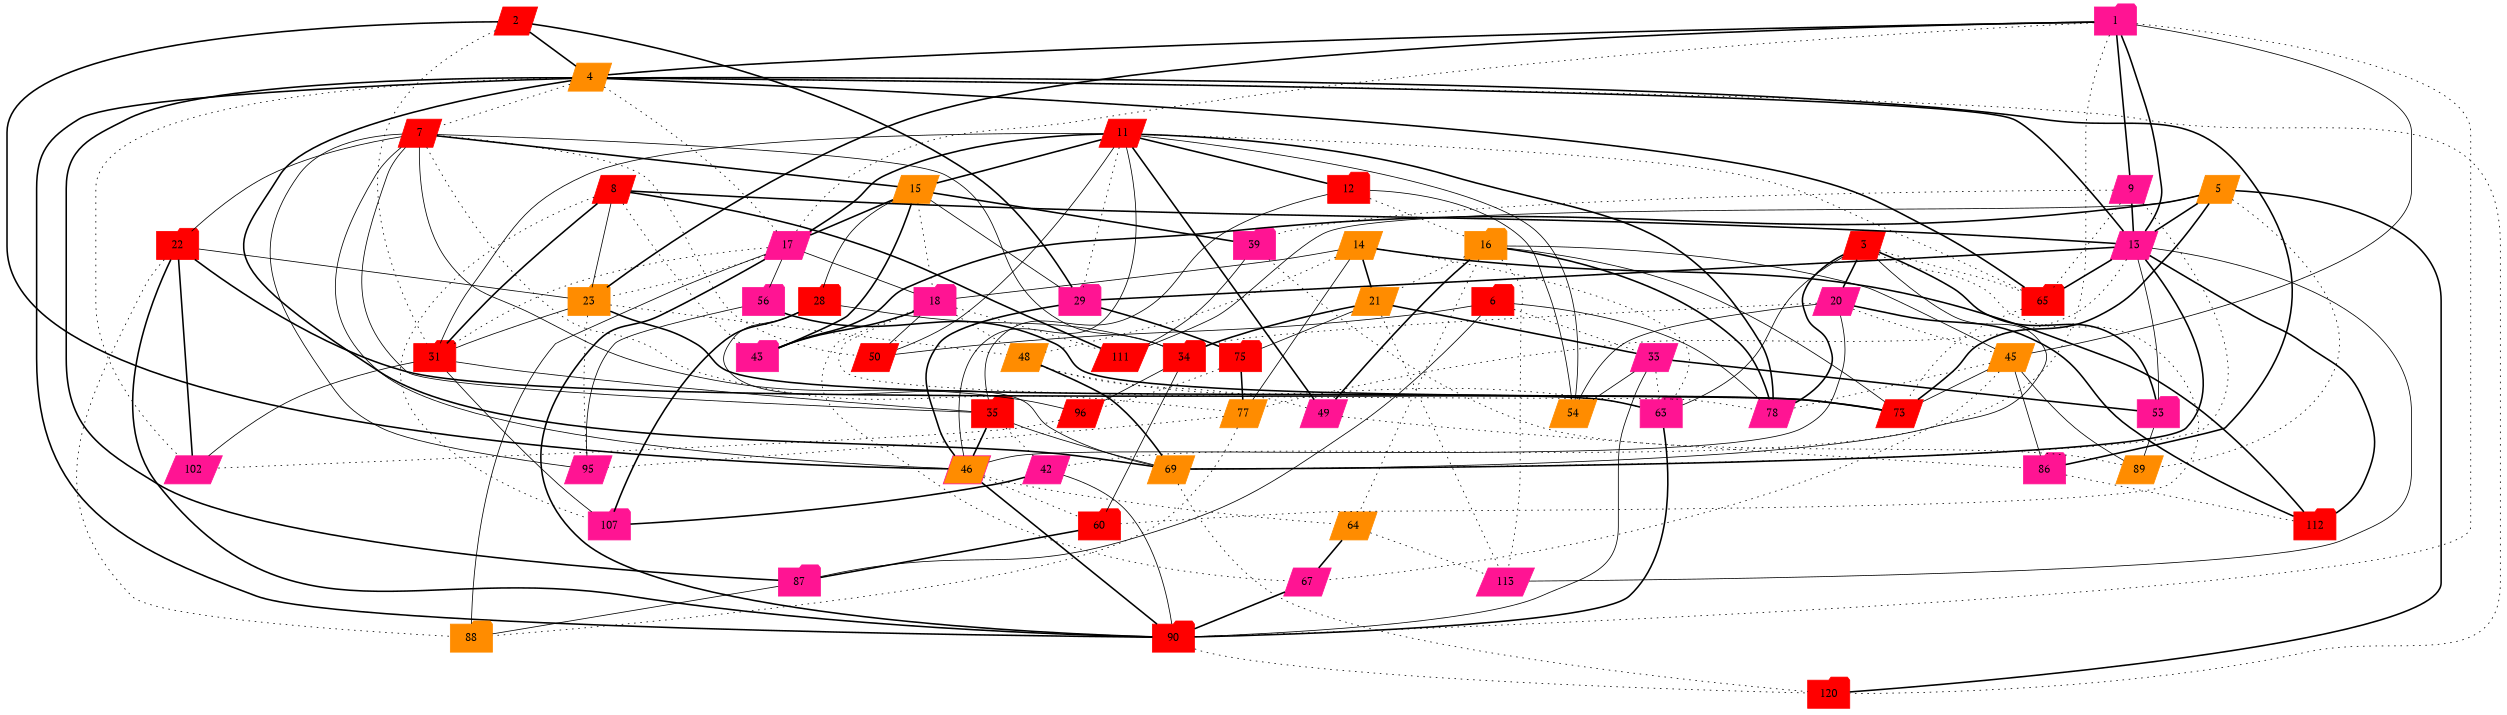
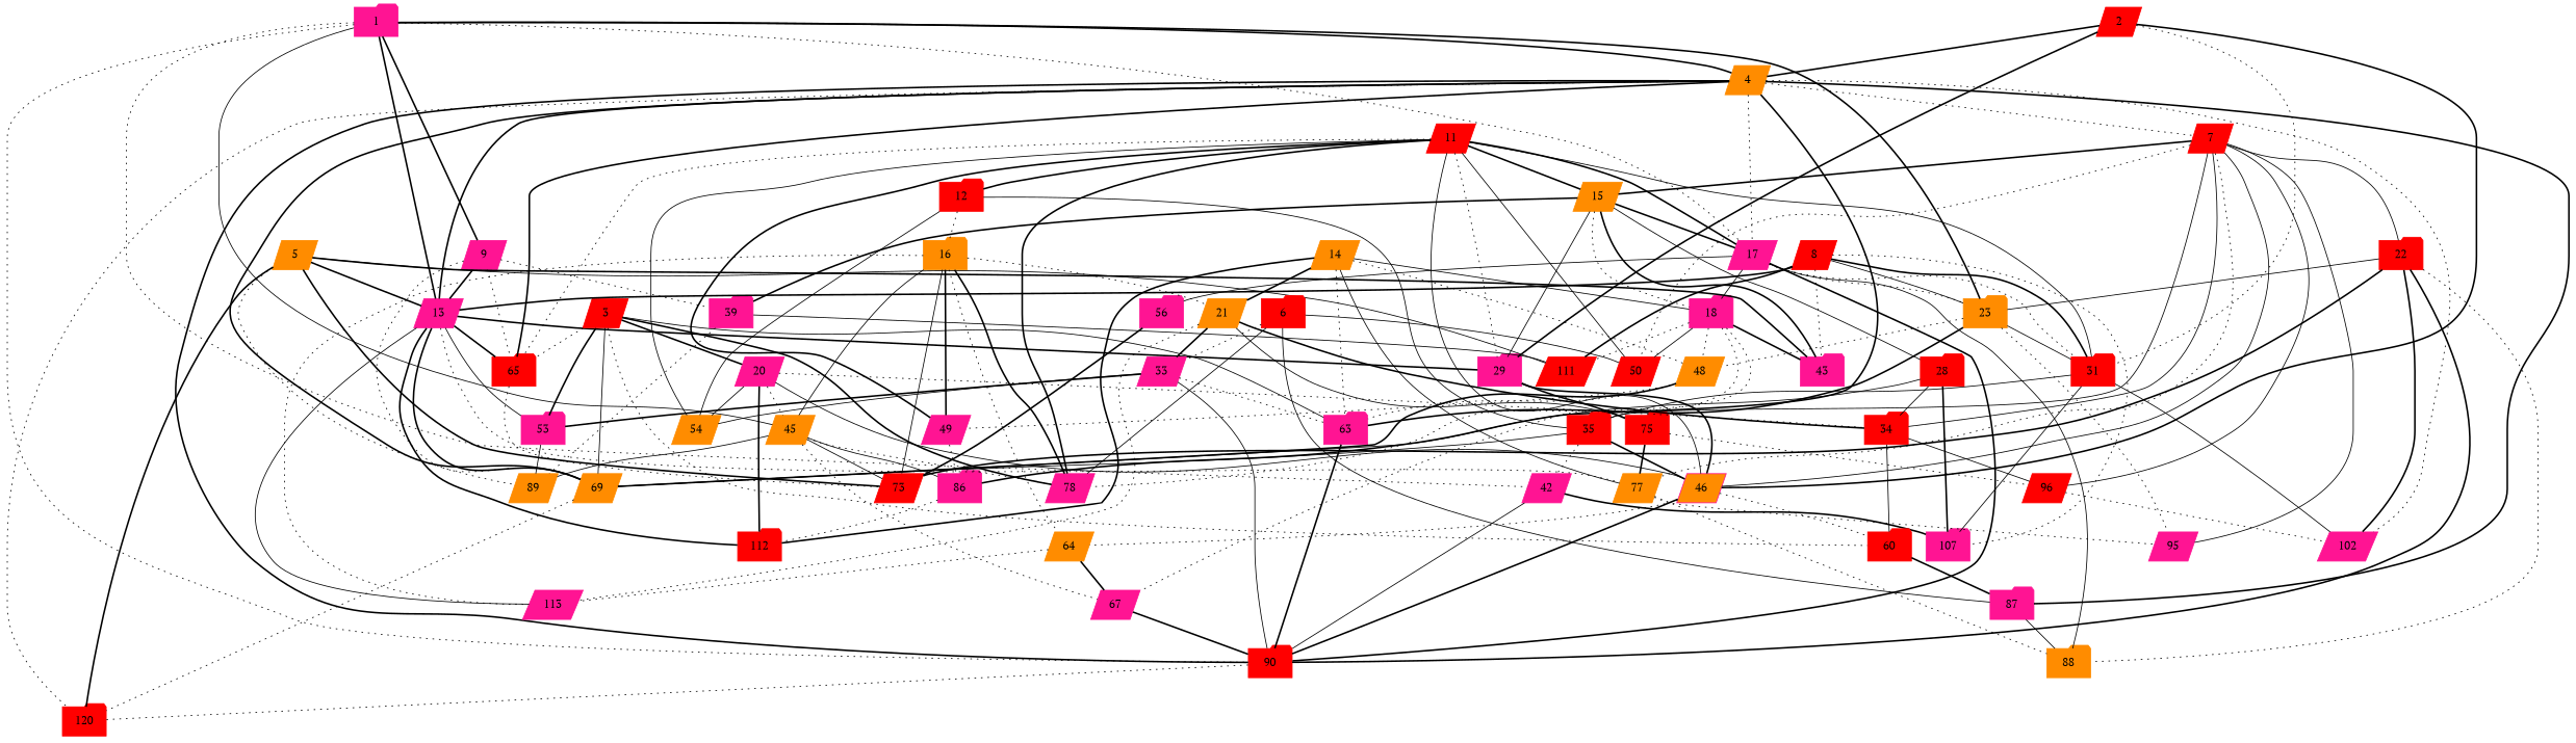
  graph {
    fontname="PT Serif"
    node [color=deeppink fontname="PT Serif" shape=parallelogram style=filled]
    edge [fontname="PT Serif" style=bold]
    1 [shape=folder super="+27"]
    4 [color=darkorange super="+36+52+94"]
    9
    13 [super="+76+26"]
    17 [super="+19+47"]
    23 [color=darkorange shape=folder super="+100+44"]
    42
    45 [color=darkorange super="+93+84"]
    90 [color=red shape=folder super="+98+108"]
    65 [color=red shape=folder super="+70"]
    69 [color=darkorange super="+81+92"]
    7 [color=red super="+59+10"]
    86 [shape=folder]
    87 [shape=folder]
    102
    120 [color=red shape=folder]
    39 [shape=folder]
    29 [shape=folder super="+103"]
    53 [shape=folder]
    77 [color=darkorange super="+85"]
    112 [color=red shape=folder]
    113
    31 [color=red shape=folder super="+40+66"]
    18 [shape=folder super="+97+30"]
    56 [shape=folder]
    88 [color=darkorange shape=folder]
    63 [shape=folder super="+115"]
    95
    48 [color=darkorange super="+99"]
    107 [shape=folder]
    78 [super="+121"]
    73 [color=red super="+116"]
    89 [color=darkorange]
    67
    2 [color=red]
    46 [fillcolor=darkorange super="+80+91+61"]
    75 [color=red shape=folder]
    35 [color=red shape=folder super="+71"]
    60 [color=red shape=folder]
    64 [color=darkorange]
    3 [color=red super="+24+83"]
    20 [super="+114"]
    34 [color=red shape=folder super="+106"]
    54 [color=darkorange]
    50 [color=red]
    15 [color=darkorange super="+51+38+79"]
    22 [color=red shape=folder super="+105"]
    96 [color=red]
    5 [color=darkorange super="+55"]
    43 [shape=folder]
    111 [color=red]
    33 [super="+62"]
    6 [color=red shape=folder]
    28 [color=red shape=folder]
    8 [color=red super="+109"]
    11 [color=red super="+41+58+32"]
    12 [color=red shape=folder]
    49
    16 [color=darkorange shape=folder super="+68"]
    21 [color=darkorange super="+25"]
    14 [color=darkorange super="+118"]
    1 -- 4
    1 -- 9
    1 -- 13
    1 -- 17 [style=dotted]
    1 -- 23
    1 -- 42 [style=dotted]
    1 -- 45 [style=solid]
    1 -- 90 [style=dotted]
    4 -- 13
    4 -- 17 [style=dotted]
    4 -- 90
    4 -- 65
    4 -- 69
    4 -- 7 [style=dotted]
    4 -- 86
    4 -- 87
    4 -- 102 [style=dotted]
    4 -- 120 [style=dotted]
    9 -- 13
    9 -- 65 [style=dotted]
    9 -- 69 [style=dotted]
    9 -- 39 [style=dotted]
    13 -- 65
    13 -- 69
    13 -- 29
    13 -- 53 [style=solid]
    13 -- 77 [style=dotted]
    13 -- 112
    13 -- 113 [style=solid]
    17 -- 23 [style=dotted]
    17 -- 90
    17 -- 31 [style=dotted]
    17 -- 18 [style=solid]
    17 -- 56 [style=solid weight=2]
    17 -- 88 [style=solid]
    23 -- 31 [style=solid]
    23 -- 63
    23 -- 95 [style=dotted]
    23 -- 48 [style=dotted]
    42 -- 90 [style=solid]
    42 -- 107
    45 -- 86 [style=solid]
    45 -- 78 [style=dotted]
    45 -- 73 [style=solid]
    45 -- 89 [style=solid]
    45 -- 67 [style=dotted]
    90 -- 120 [style=dotted]
    65 -- 73 [style=dotted]
    69 -- 120 [style=dotted]
    7 -- 77 [style=dotted]
    7 -- 95 [style=solid]
    7 -- 46 [style=solid]
    7 -- 35 [style=solid]
    7 -- 34 [style=solid]
    7 -- 50 [style=dotted]
    7 -- 15
    7 -- 22 [style=solid]
    7 -- 96 [style=solid]
    86 -- 112 [style=dotted]
    87 -- 88 [style=solid]
    39 -- 89 [style=dotted]
    39 -- 111 [style=solid]
    29 -- 46
    29 -- 75
    53 -- 89 [style=solid]
    77 -- 88 [style=dotted]
    77 -- 95 [style=dotted]
    31 -- 102 [style=solid]
    31 -- 107 [style=solid]
    31 -- 35 [style=solid]
    18 -- 48 [style=dotted]
    18 -- 78 [style=dotted]
    18 -- 67 [style=dotted]
    18 -- 50 [style=solid]
    18 -- 43
    18 -- 111 [style=dotted]
-   56 -- 95 [style=solid]
    56 -- 73
    63 -- 90
    48 -- 69
    48 -- 63 [style=dotted]
    48 -- 49 [style=dotted]
    67 -- 90
    2 -- 4
    2 -- 29
    2 -- 31 [style=dotted]
    2 -- 46
    46 -- 90
    46 -- 60 [style=dotted]
    46 -- 64 [style=dotted]
    75 -- 77
    75 -- 96 [style=dotted]
    35 -- 42 [style=dotted]
    35 -- 69 [style=solid]
    35 -- 46
    60 -- 87
    64 -- 113 [style=dotted]
    64 -- 67
    3 -- 65 [style=dotted]
    3 -- 69 [style=solid]
    3 -- 53
    3 -- 63 [style=solid]
    3 -- 78
    3 -- 60 [style=dotted]
    3 -- 20 [weight=2]
    20 -- 45 [style=dotted]
    20 -- 112
    20 -- 46 [style=solid]
    20 -- 34 [style=dotted]
    20 -- 54 [style=solid]
    34 -- 60 [style=solid]
    34 -- 96 [style=solid]
    15 -- 17 [weight=2]
    15 -- 39
    15 -- 29 [style=solid]
    15 -- 18 [style=dotted weight=2]
    15 -- 43
    15 -- 28 [style=solid]
    22 -- 23 [style=solid]
    22 -- 90
    22 -- 102
    22 -- 88 [style=dotted]
    22 -- 73
    96 -- 102 [style=dotted]
    5 -- 13
    5 -- 120
    5 -- 73
    5 -- 89 [style=dotted]
    5 -- 43
    5 -- 111 [style=solid]
    33 -- 90 [style=solid]
    33 -- 53
    33 -- 63 [style=dotted]
    33 -- 54 [style=solid]
    6 -- 87 [style=solid]
    6 -- 78 [style=solid]
    6 -- 50 [style=solid]
    6 -- 33 [style=dotted]
    28 -- 69 [style=solid]
    28 -- 107
    28 -- 34 [style=solid]
    8 -- 13
    8 -- 23 [style=solid]
    8 -- 31
    8 -- 107 [style=dotted]
    8 -- 43 [style=dotted]
    8 -- 111
    11 -- 17
    11 -- 65 [style=dotted]
    11 -- 29 [style=dotted]
    11 -- 31 [style=solid]
    11 -- 78
    11 -- 46 [style=solid weight=2]
    11 -- 54 [style=solid]
    11 -- 50 [style=solid]
    11 -- 15
    11 -- 12
    11 -- 49
    12 -- 35 [style=solid]
    12 -- 54 [style=solid]
    12 -- 16 [style=dotted]
    49 -- 86 [style=dotted]
    16 -- 45 [style=solid]
    16 -- 113 [style=dotted]
    16 -- 78
    16 -- 73 [style=solid]
    16 -- 64 [style=dotted]
    16 -- 49
    16 -- 21 [style=dotted]
    21 -- 113 [style=dotted]
    21 -- 75 [style=solid]
    21 -- 34
    21 -- 33
    14 -- 77 [style=solid]
    14 -- 112
    14 -- 18 [style=solid]
    14 -- 63 [style=dotted]
    14 -- 48 [style=dotted]
    14 -- 21
  }
